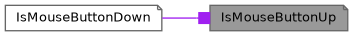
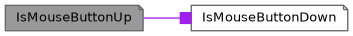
  digraph {
    rankdir=LR
    node [fontname=Helvetica fontsize=10 shape=note style=filled]
    n1 [color=gray40 fillcolor=grey60 fontcolor=black height=0.2 label=IsMouseButtonUp width=0.4]
    n2 [color=grey40 fillcolor=white height=0.2 label=IsMouseButtonDown width=0.4]
-   n2 -> n1 [color=purple fontname=Helvetica fontsize=10 labelfontname=Helvetica labelfontsize=10 style=solid arrowhead=box]
+   n1 -> n2 [color=purple fontname=Helvetica fontsize=10 labelfontname=Helvetica labelfontsize=10 style=solid arrowhead=box]
  }
